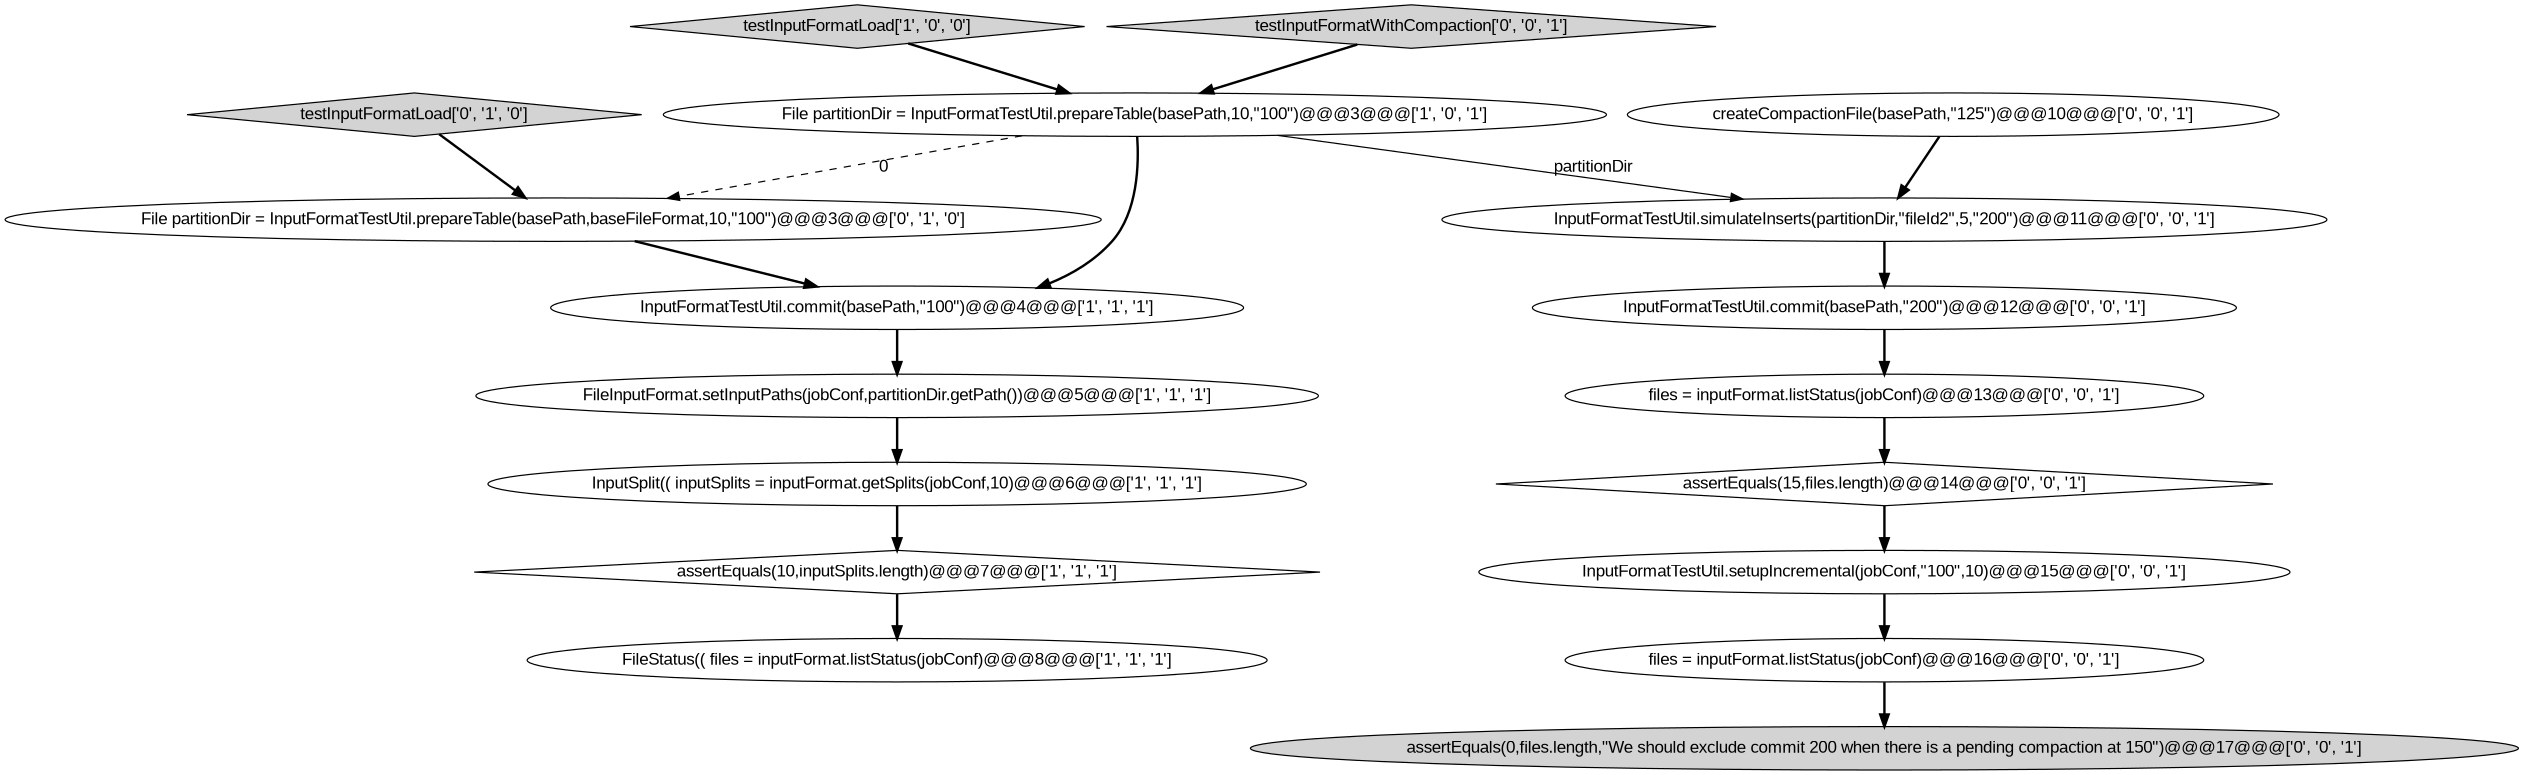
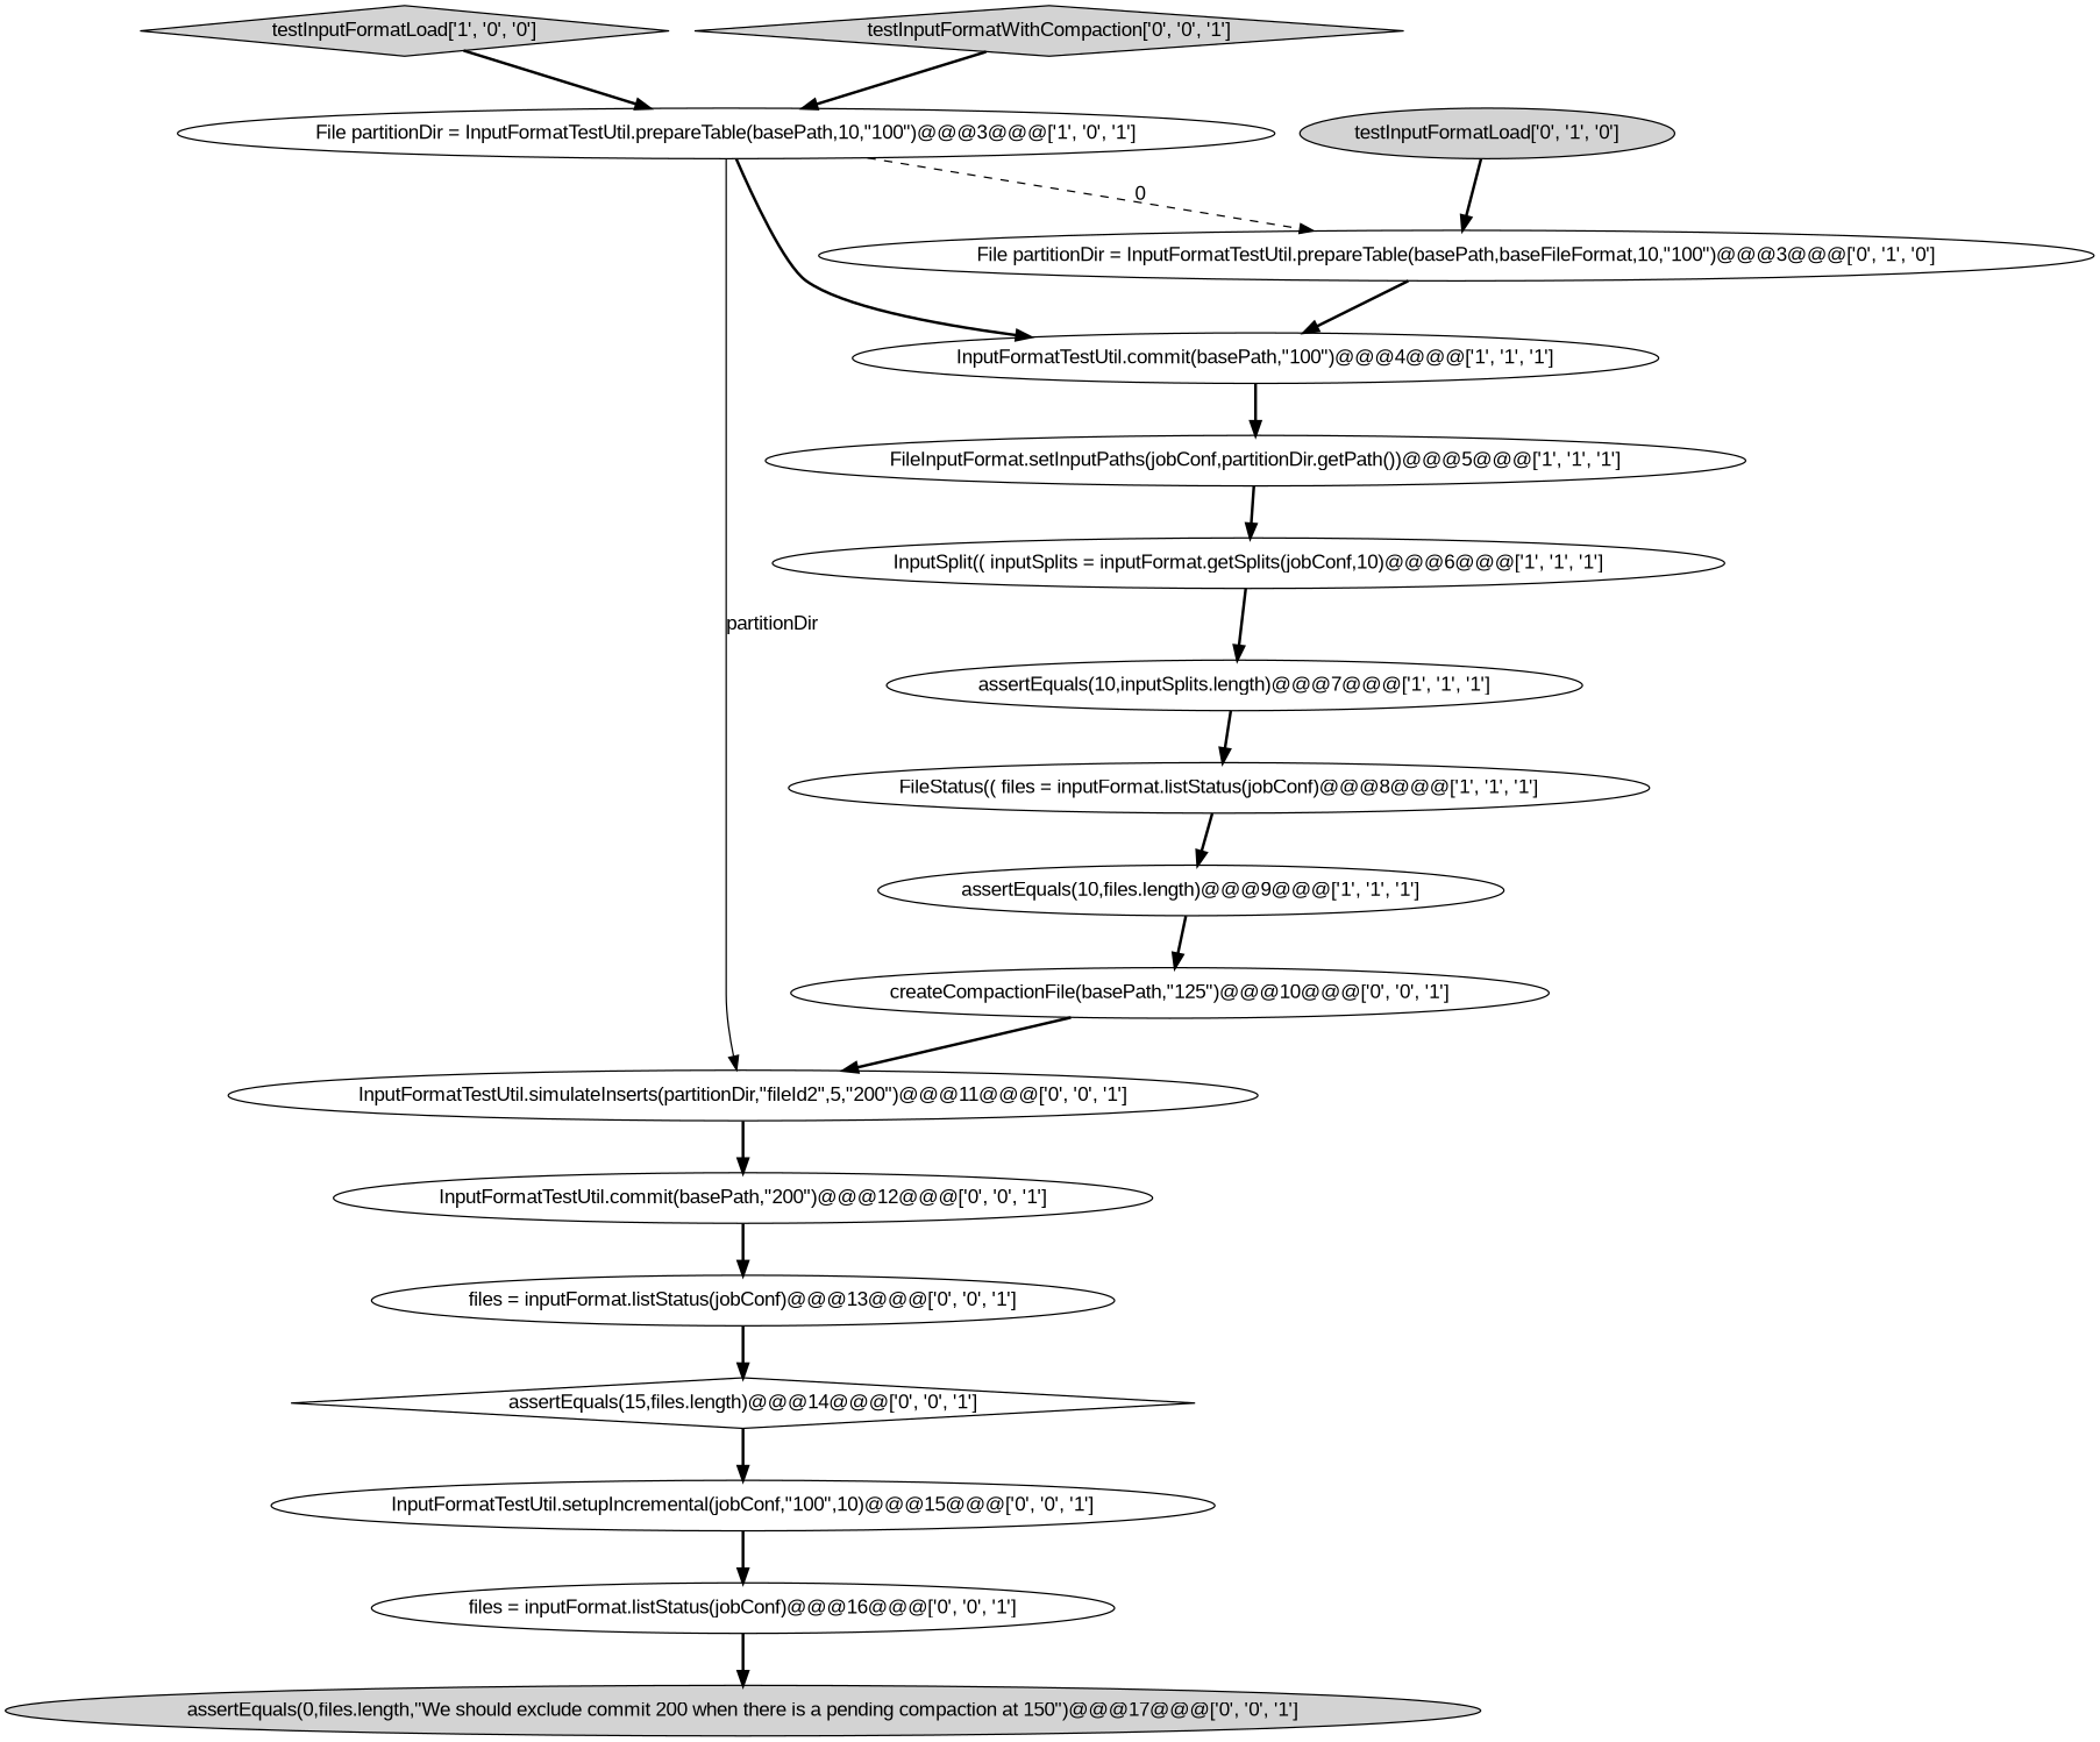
  digraph {
    fontname="Liberation Sans"
    node [fillcolor=white fontname="Liberation Sans" shape=ellipse style=filled]
    edge [fontname="Liberation Sans" style=bold]
    n1 [fillcolor=lightgray label="testInputFormatLoad['1', '0', '0']" shape=diamond]
    n2 [label="File partitionDir = InputFormatTestUtil.prepareTable(basePath,10,\"100\")@@@3@@@['1', '0', '1']"]
    n3 [label="File partitionDir = InputFormatTestUtil.prepareTable(basePath,baseFileFormat,10,\"100\")@@@3@@@['0', '1', '0']"]
    n4 [label="InputFormatTestUtil.simulateInserts(partitionDir,\"fileId2\",5,\"200\")@@@11@@@['0', '0', '1']"]
    n5 [label="InputFormatTestUtil.commit(basePath,\"100\")@@@4@@@['1', '1', '1']"]
    n6 [label="files = inputFormat.listStatus(jobConf)@@@16@@@['0', '0', '1']"]
    n7 [fillcolor=lightgray label="assertEquals(0,files.length,\"We should exclude commit 200 when there is a pending compaction at 150\")@@@17@@@['0', '0', '1']"]
-   n8 [fillcolor=lightgray label="testInputFormatLoad['0', '1', '0']" shape=diamond]
+   n8 [fillcolor=lightgray label="testInputFormatLoad['0', '1', '0']"]
    n9 [label="InputFormatTestUtil.commit(basePath,\"200\")@@@12@@@['0', '0', '1']"]
    n10 [label="files = inputFormat.listStatus(jobConf)@@@13@@@['0', '0', '1']"]
    n11 [label="InputFormatTestUtil.setupIncremental(jobConf,\"100\",10)@@@15@@@['0', '0', '1']"]
    n12 [label="createCompactionFile(basePath,\"125\")@@@10@@@['0', '0', '1']"]
    n13 [label="assertEquals(15,files.length)@@@14@@@['0', '0', '1']" shape=diamond]
    n14 [label="FileInputFormat.setInputPaths(jobConf,partitionDir.getPath())@@@5@@@['1', '1', '1']"]
    n15 [label="InputSplit(( inputSplits = inputFormat.getSplits(jobConf,10)@@@6@@@['1', '1', '1']"]
-   n16 [label="assertEquals(10,inputSplits.length)@@@7@@@['1', '1', '1']" shape=diamond]
+   n16 [label="assertEquals(10,inputSplits.length)@@@7@@@['1', '1', '1']"]
    n17 [fillcolor=lightgray label="testInputFormatWithCompaction['0', '0', '1']" shape=diamond]
+   n18 [label="assertEquals(10,files.length)@@@9@@@['1', '1', '1']"]
    n19 [label="FileStatus(( files = inputFormat.listStatus(jobConf)@@@8@@@['1', '1', '1']"]
    n1 -> n2
    n2 -> n3 [label=0 style=dashed]
    n2 -> n4 [label=partitionDir style=solid]
    n2 -> n5
    n3 -> n5
    n4 -> n9
    n5 -> n14
    n6 -> n7
    n8 -> n3
    n9 -> n10
    n10 -> n13
    n11 -> n6
    n12 -> n4
    n13 -> n11
    n14 -> n15
    n15 -> n16
    n16 -> n19
    n17 -> n2
+   n18 -> n12
+   n19 -> n18
  }
